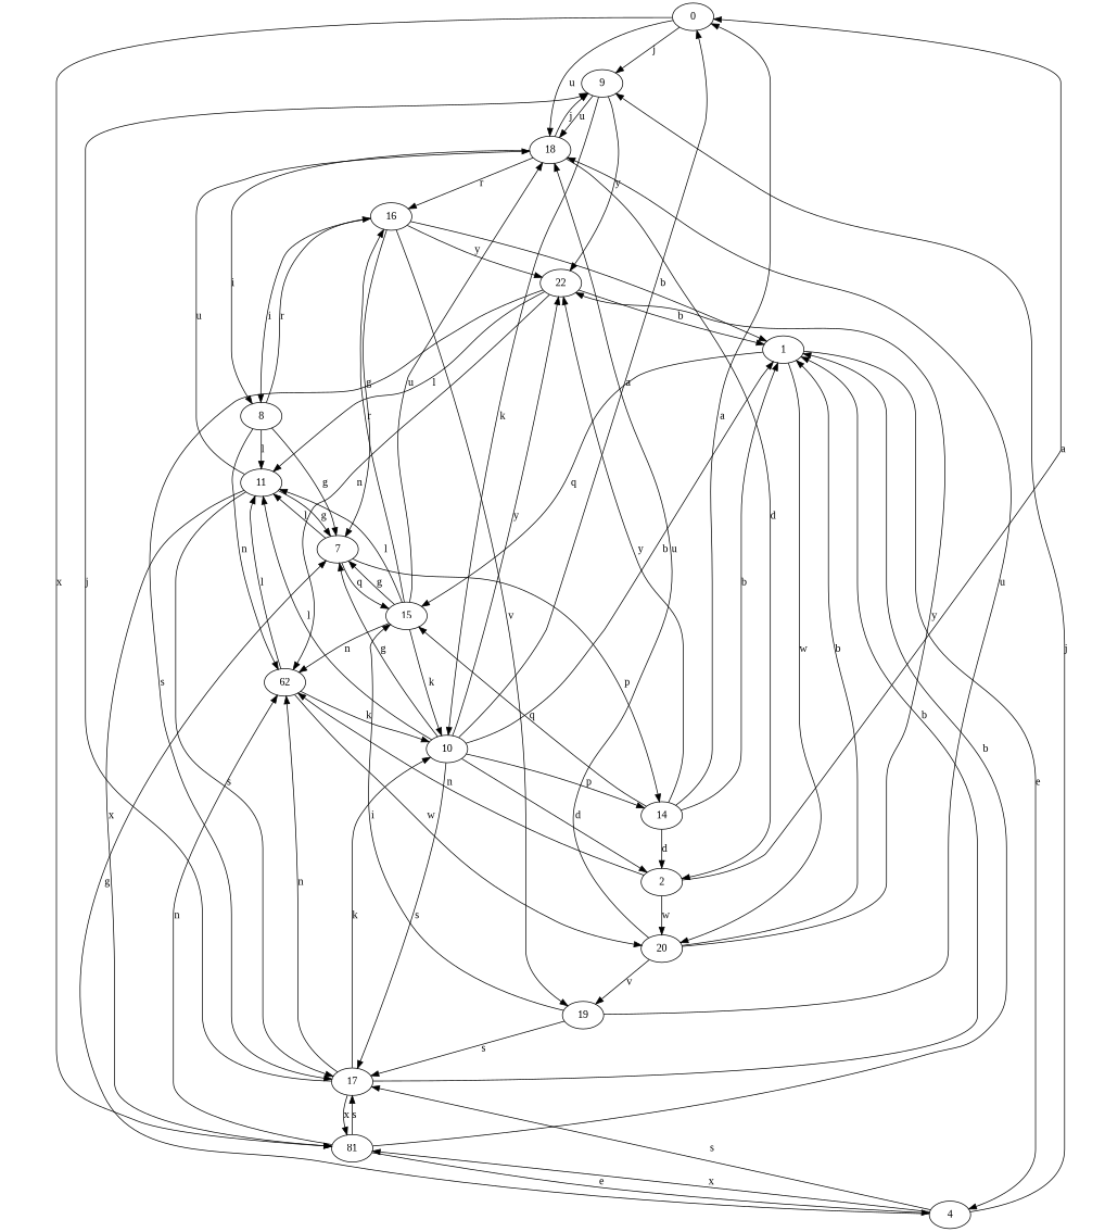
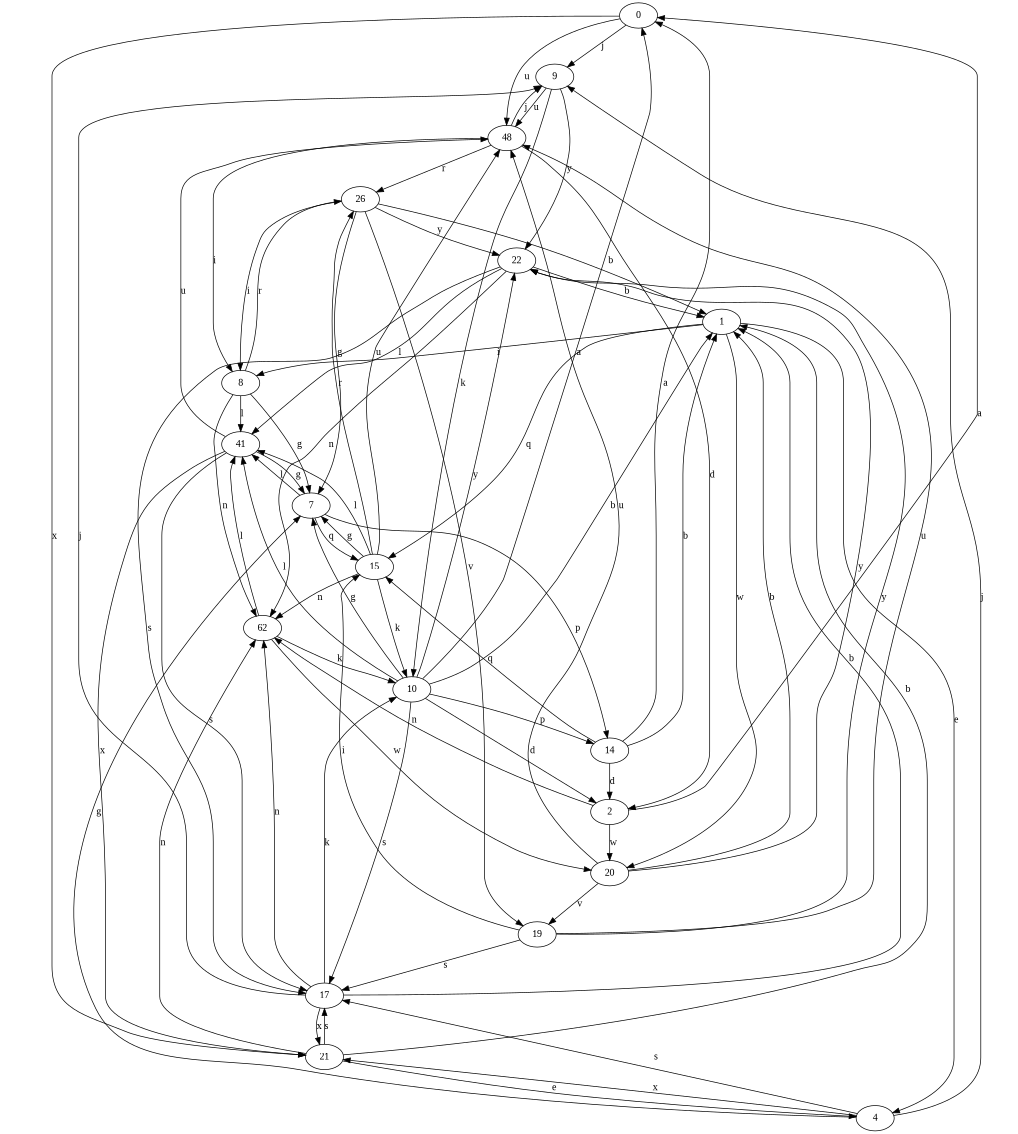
  strict digraph {
    fontname="Liberation Serif"
    node [fontname="Liberation Serif"]
    edge [fontname="Liberation Serif"]
    0
    9
-   18
-   21 [label=81]
+   18 [label=48]
+   21
    10
    22
    8
    2
-   16
+   16 [label=26]
    1
    4
    n12 [label=62]
    17
    15
    20
    7
-   11
+   11 [label=41]
    19
    14
    0 -> 9 [label=j]
    0 -> 18 [label=u]
    0 -> 21 [label=x]
    9 -> 18 [label=u]
    9 -> 10 [label=k]
    9 -> 22 [label=y]
    18 -> 9 [label=j]
    18 -> 8 [label=i]
    18 -> 2 [label=d]
    18 -> 16 [label=r]
    21 -> 1 [label=b]
    21 -> 4 [label=e]
    21 -> n12 [label=n]
    21 -> 17 [label=s]
    10 -> 0 [label=a]
    10 -> 22 [label=y]
    10 -> 2 [label=d]
    10 -> 1 [label=b]
    10 -> 17 [label=s]
    10 -> 7 [label=g]
    10 -> 11 [label=l]
    10 -> 14 [label=p]
    22 -> 1 [label=b]
    22 -> n12 [label=n]
    22 -> 17 [label=s]
    22 -> 11 [label=l]
    8 -> 16 [label=r]
    8 -> n12 [label=n]
    8 -> 7 [label=g]
    8 -> 11 [label=l]
    2 -> 0 [label=a]
    2 -> n12 [label=n]
    2 -> 20 [label=w]
    16 -> 22 [label=y]
    16 -> 8 [label=i]
    16 -> 1 [label=b]
    16 -> 7 [label=g]
    16 -> 19 [label=v]
+   1 -> 8 [label=i]
    1 -> 4 [label=e]
    1 -> 15 [label=q]
    1 -> 20 [label=w]
    4 -> 9 [label=j]
    4 -> 21 [label=x]
    4 -> 17 [label=s]
    4 -> 7 [label=g]
    n12 -> 10 [label=k]
    n12 -> 20 [label=w]
    n12 -> 11 [label=l]
    17 -> 9 [label=j]
    17 -> 21 [label=x]
    17 -> 10 [label=k]
    17 -> 1 [label=b]
    17 -> n12 [label=n]
    15 -> 18 [label=u]
    15 -> 10 [label=k]
    15 -> 16 [label=r]
    15 -> n12 [label=n]
    15 -> 7 [label=g]
    15 -> 11 [label=l]
    20 -> 18 [label=u]
    20 -> 22 [label=y]
    20 -> 1 [label=b]
    20 -> 19 [label=v]
    7 -> 15 [label=q]
    7 -> 11 [label=l]
    7 -> 14 [label=p]
    11 -> 18 [label=u]
    11 -> 21 [label=x]
    11 -> 17 [label=s]
    11 -> 7 [label=g]
    19 -> 18 [label=u]
-   14 -> 22 [label=y]
+   19 -> 22 [label=y]
    19 -> 17 [label=s]
    19 -> 15 [label=i]
    14 -> 0 [label=a]
    14 -> 2 [label=d]
    14 -> 1 [label=b]
    14 -> 15 [label=q]
  }
